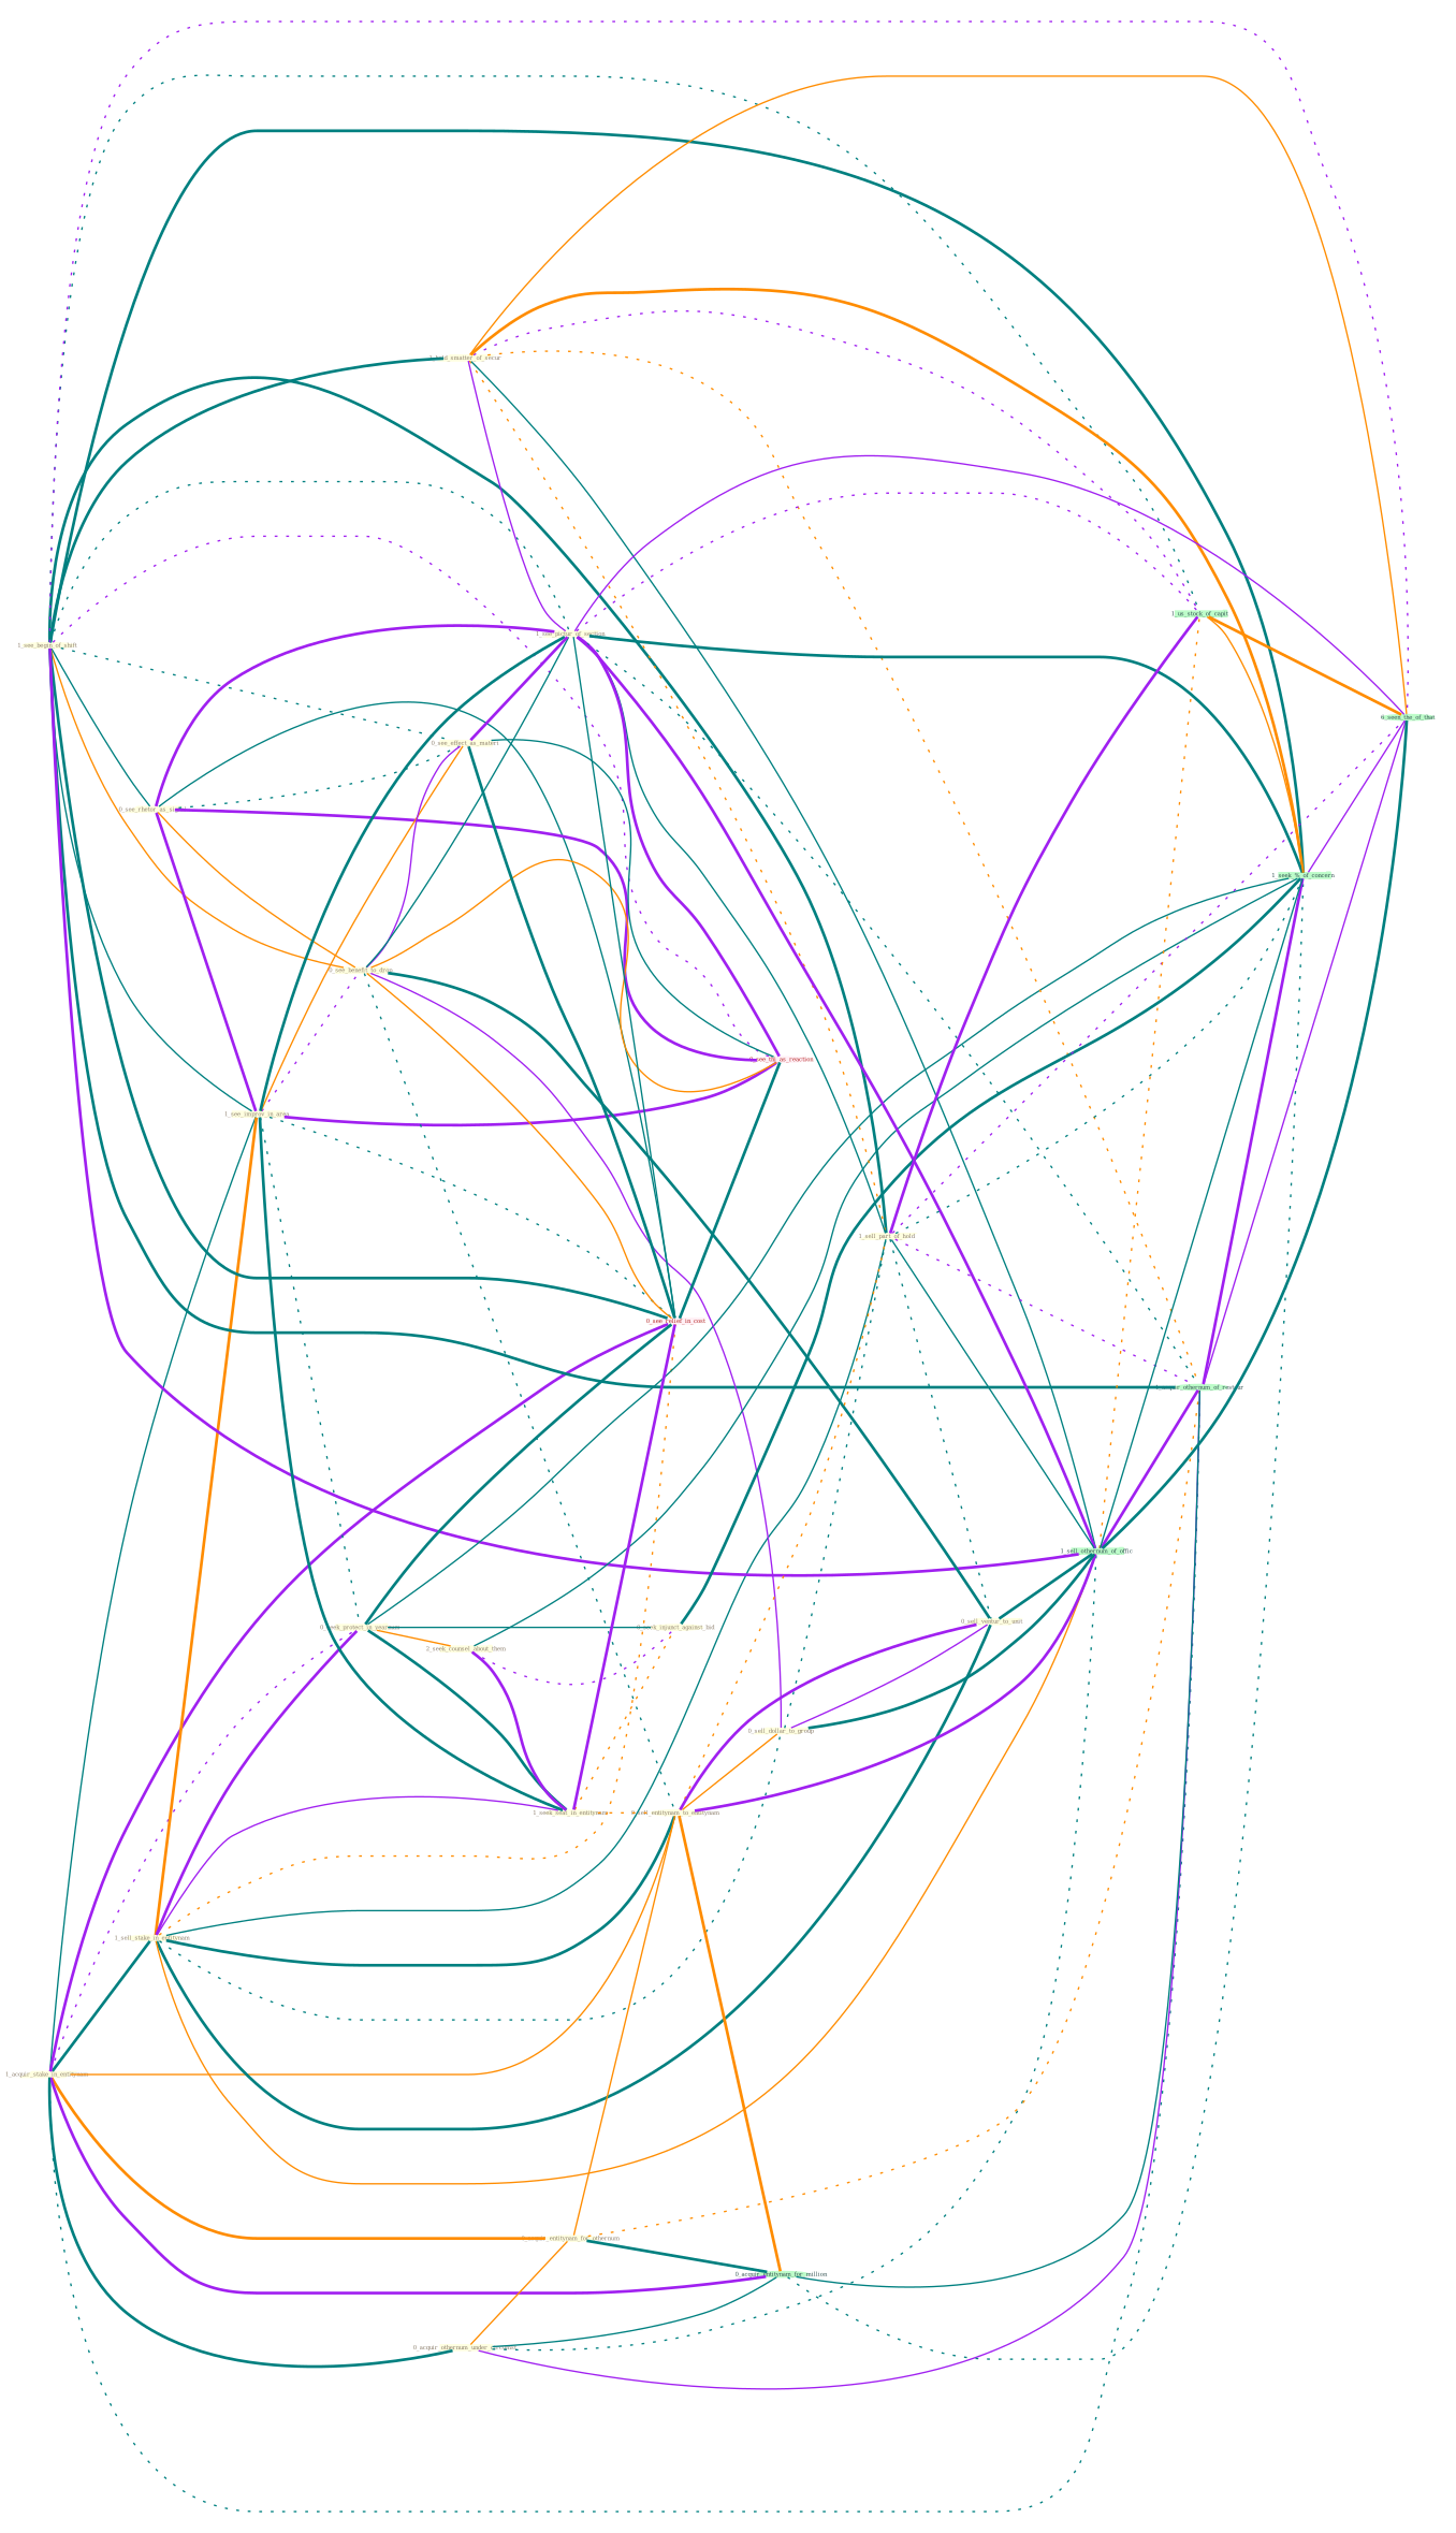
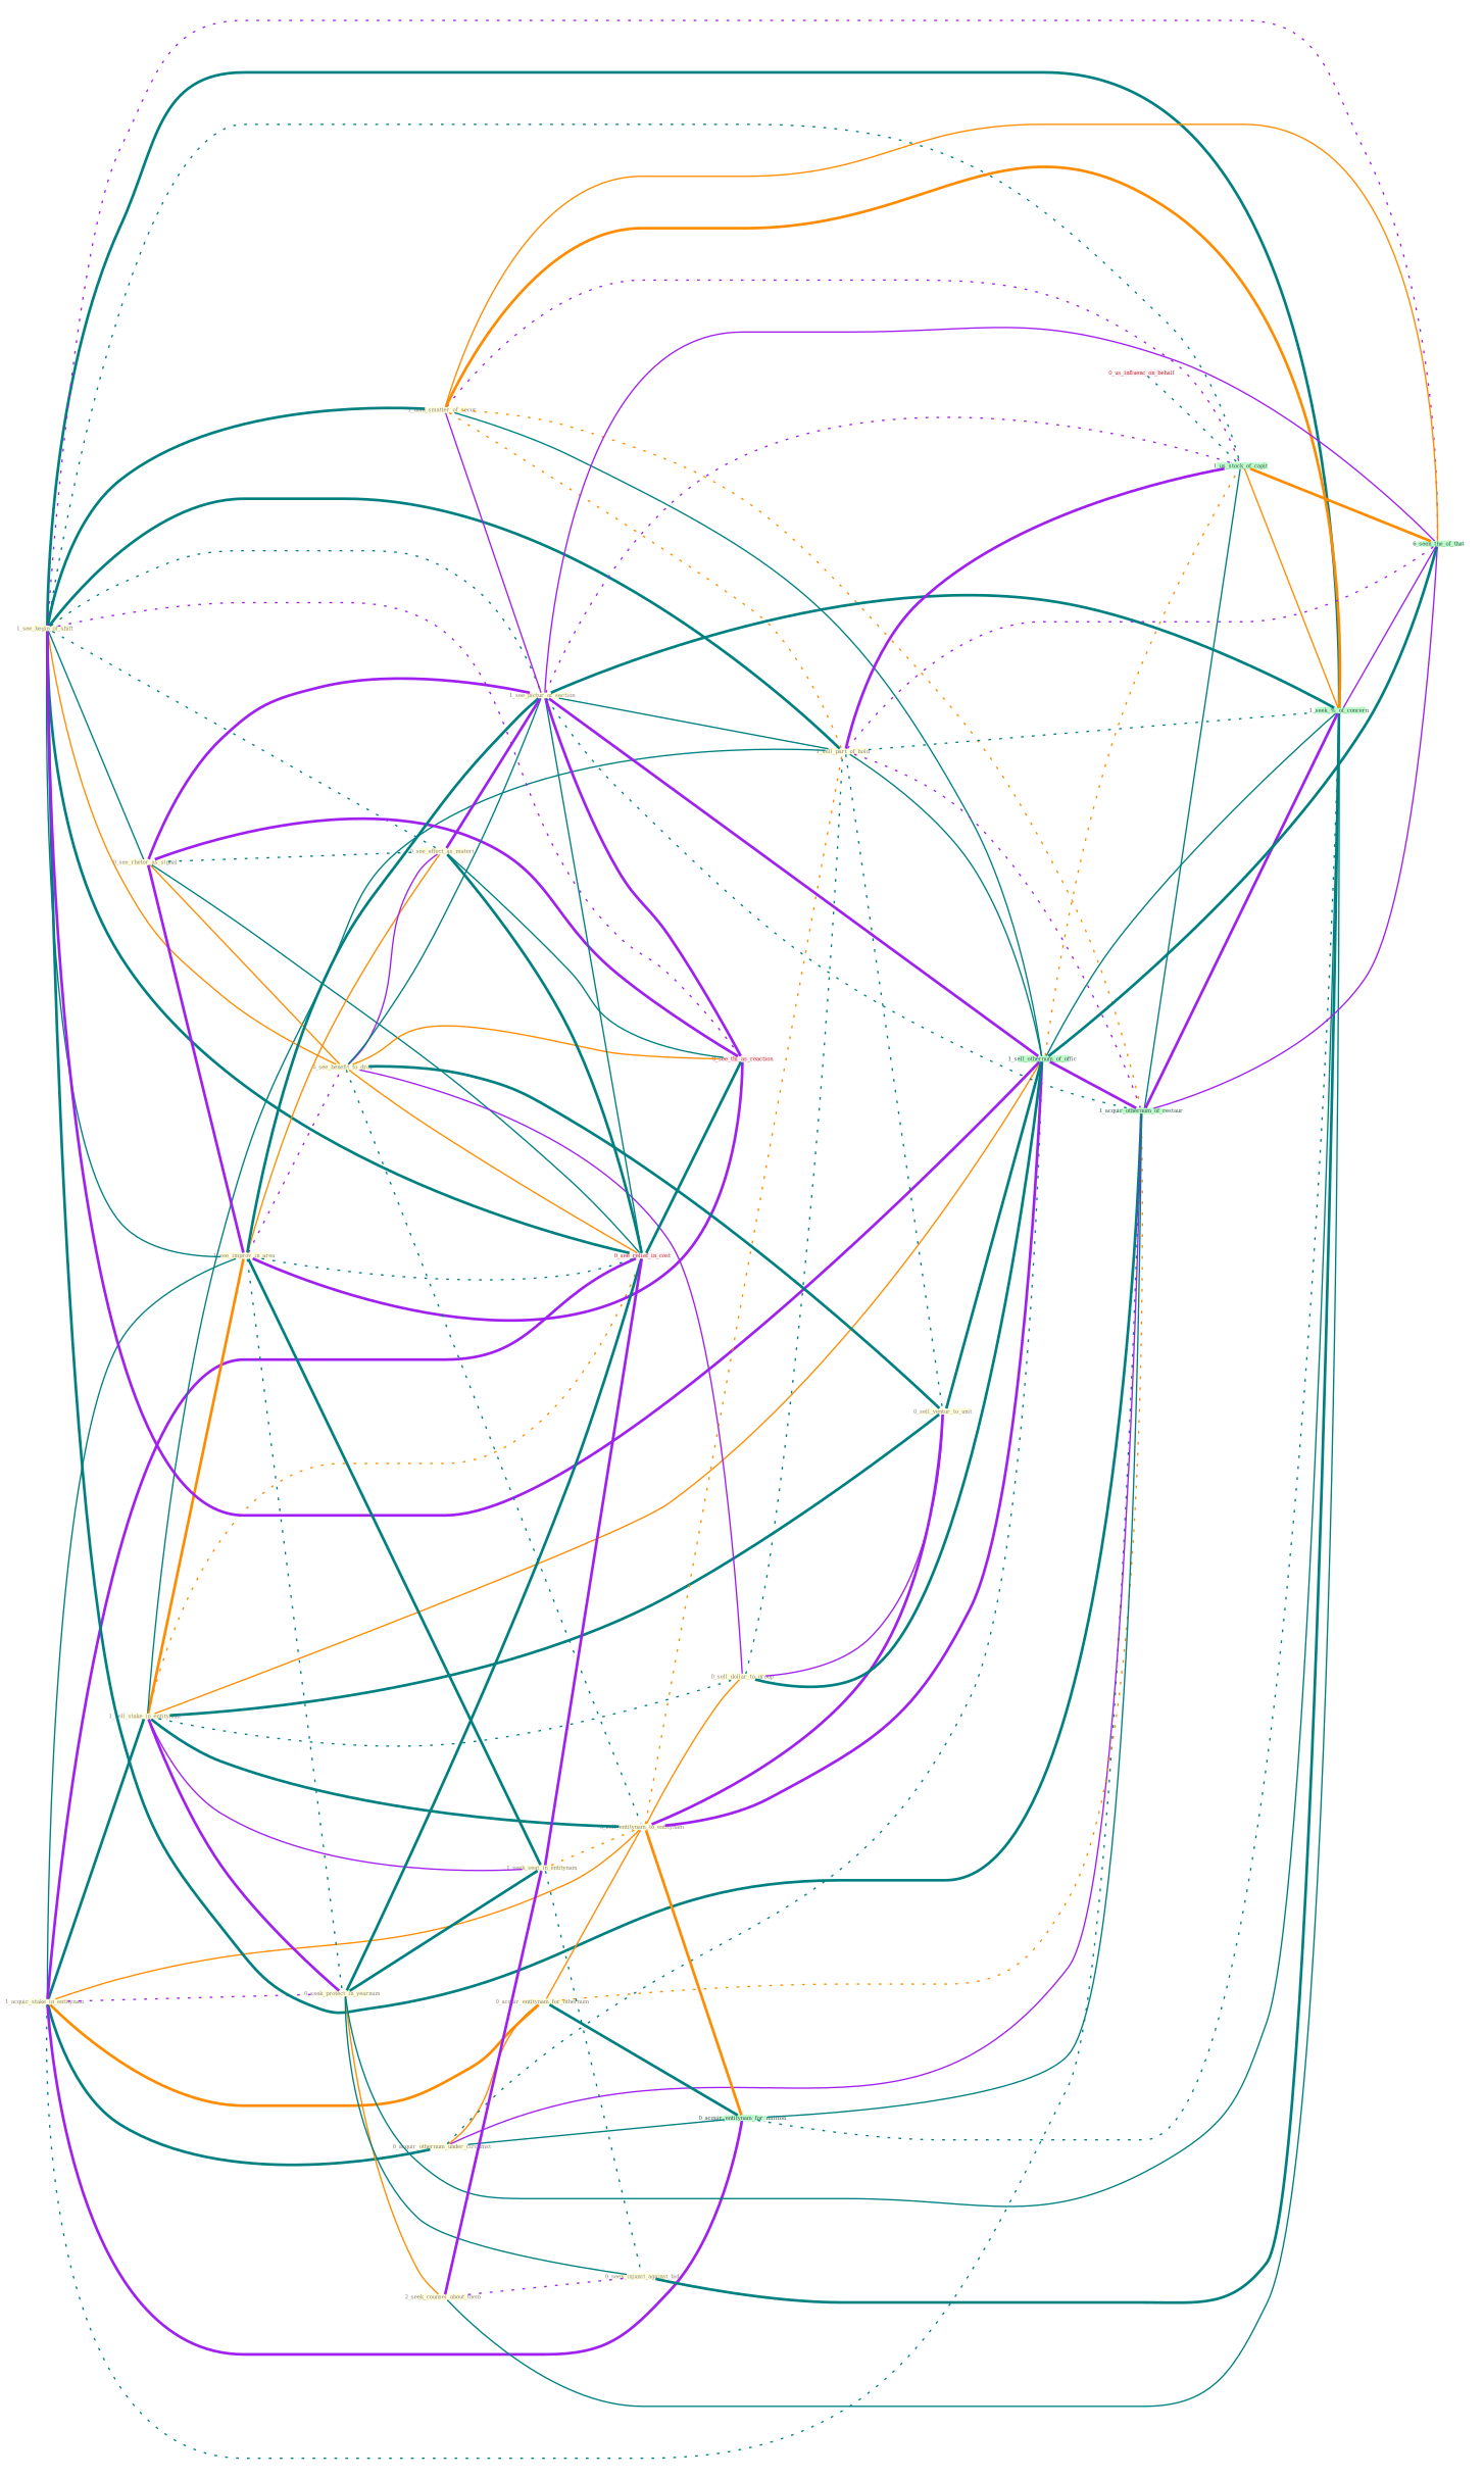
  graph {
    rankdir=LR
    node [color="#ffffe0" fixedsize=true fontcolor="#8b7d6b" fontsize=4 shape=ellipse style=filled]
    edge [color=teal style=bold w=1]
    "1_acquir_stake_in_entitynam " [height=.06 shape=parallelogram width=.5]
    "1_sell_stake_in_entitynam " [height=.06 width=.5]
    "1_see_begin_of_shift " [height=.06 width=.5]
    "0_see_rhetor_as_signal " [height=.06 shape=parallelogram width=.5]
    "1_see_improv_in_area " [height=.06 shape=box width=.5]
    "0_acquir_othernum_under_circumst " [height=.06 shape=box width=.5]
    "0_acquir_entitynam_for_othernum " [height=.06 width=.5]
    "0_seek_protect_in_yearnum " [height=.06 shape=folder width=.5]
    "0_see_benefit_to_drop " [height=.06 shape=box width=.5]
    n10 [height=.06 label="2_seek_counsel_about_them" shape=folder width=.5]
    "1_seek_seat_in_entitynam " [height=.06 width=.5]
    "1_hold_smatter_of_secur " [height=.06 shape=parallelogram width=.5]
    "0_see_effect_as_materi " [height=.06 shape=box width=.5]
    "1_see_pictur_of_section " [height=.06 shape=parallelogram width=.5]
    "0_sell_entitynam_to_entitynam " [height=.06 width=.5]
    "0_seek_injunct_against_bid " [height=.06 width=.5]
    "0_sell_dollar_to_group " [height=.06 shape=parallelogram width=.5]
    "1_sell_part_of_hold " [height=.06 shape=parallelogram width=.5]
    "0_sell_ventur_to_unit " [height=.06 shape=parallelogram width=.5]
+   "0_us_influenc_on_behalf " [color="#fff0f5" fontcolor="#b22222" height=.06 shape=parallelogram width=.5]
    "0_see_relief_in_cost " [color="#fff0f5" fontcolor="#b22222" height=.06 shape=parallelogram width=.5]
    "0_see_thi_as_reaction " [color="#fff0f5" fontcolor="#b22222" height=.06 width=.5]
    "0_acquir_entitynam_for_million " [color="#BDFCC9" fontcolor="#2f4f4f" height=.06 width=.5]
    "1_acquir_othernum_of_restaur " [color="#BDFCC9" fontcolor="#2f4f4f" height=.06 width=.5]
    "1_sell_othernum_of_offic " [color="#BDFCC9" fontcolor="#2f4f4f" height=.06 shape=folder width=.5]
    "1_us_stock_of_capit " [color="#BDFCC9" fontcolor="#2f4f4f" height=.06 shape=folder width=.5]
    "1_seek_%_of_concern " [color="#BDFCC9" fontcolor="#2f4f4f" height=.06 shape=folder width=.5]
    n28 [color="#BDFCC9" fontcolor="#2f4f4f" height=.06 label="6_seen_the_of_that" width=.5]
    subgraph sub_1 {
      "1_acquir_stake_in_entitynam "
      "1_sell_stake_in_entitynam "
      "1_see_begin_of_shift "
      "0_see_rhetor_as_signal "
      "1_see_improv_in_area "
      "0_acquir_othernum_under_circumst "
      "0_acquir_entitynam_for_othernum "
      "0_seek_protect_in_yearnum "
      "0_see_benefit_to_drop "
      n10
      "1_seek_seat_in_entitynam "
      "1_hold_smatter_of_secur "
      "0_see_effect_as_materi "
      "1_see_pictur_of_section "
      "0_sell_entitynam_to_entitynam "
      "0_seek_injunct_against_bid "
      "0_sell_dollar_to_group "
      "1_sell_part_of_hold "
      "0_sell_ventur_to_unit "
    }
    subgraph sub_2 {
+     "0_us_influenc_on_behalf "
      "0_see_relief_in_cost "
      "0_see_thi_as_reaction "
    }
    "1_acquir_stake_in_entitynam " -- "1_sell_stake_in_entitynam " [w=3]
    "1_acquir_stake_in_entitynam " -- "1_see_improv_in_area " [style=solid]
    "1_acquir_stake_in_entitynam " -- "0_acquir_othernum_under_circumst "
    "1_acquir_stake_in_entitynam " -- "0_acquir_entitynam_for_othernum " [color=darkorange]
    "1_acquir_stake_in_entitynam " -- "0_seek_protect_in_yearnum " [color=purple style=dotted]
    "1_acquir_stake_in_entitynam " -- "0_sell_entitynam_to_entitynam " [color=darkorange style=solid]
    "1_acquir_stake_in_entitynam " -- "0_see_relief_in_cost " [color=purple]
    "1_acquir_stake_in_entitynam " -- "0_acquir_entitynam_for_million " [color=purple]
    "1_acquir_stake_in_entitynam " -- "1_acquir_othernum_of_restaur " [style=dotted]
    "1_sell_stake_in_entitynam " -- "1_see_improv_in_area " [color=darkorange]
    "1_sell_stake_in_entitynam " -- "0_seek_protect_in_yearnum " [color=purple]
    "1_sell_stake_in_entitynam " -- "1_seek_seat_in_entitynam " [color=purple style=solid w=2]
    "1_sell_stake_in_entitynam " -- "0_sell_entitynam_to_entitynam " [w=2]
    "1_sell_stake_in_entitynam " -- "0_sell_dollar_to_group " [style=dotted]
    "1_sell_stake_in_entitynam " -- "1_sell_part_of_hold " [style=solid]
    "1_sell_stake_in_entitynam " -- "0_sell_ventur_to_unit "
    "1_sell_stake_in_entitynam " -- "0_see_relief_in_cost " [color=darkorange style=dotted]
    "1_sell_stake_in_entitynam " -- "1_sell_othernum_of_offic " [color=darkorange style=solid]
    "1_see_begin_of_shift " -- "0_see_rhetor_as_signal " [style=solid]
    "1_see_begin_of_shift " -- "1_see_improv_in_area " [style=solid]
    "1_see_begin_of_shift " -- "0_see_benefit_to_drop " [color=darkorange style=solid]
    "1_see_begin_of_shift " -- "1_hold_smatter_of_secur "
    "1_see_begin_of_shift " -- "0_see_effect_as_materi " [style=dotted]
    "1_see_begin_of_shift " -- "1_see_pictur_of_section " [style=dotted w=2]
    "1_see_begin_of_shift " -- "1_sell_part_of_hold "
    "1_see_begin_of_shift " -- "0_see_relief_in_cost "
    "1_see_begin_of_shift " -- "0_see_thi_as_reaction " [color=purple style=dotted]
    "1_see_begin_of_shift " -- "1_acquir_othernum_of_restaur "
    "1_see_begin_of_shift " -- "1_sell_othernum_of_offic " [color=purple]
    "1_see_begin_of_shift " -- "1_us_stock_of_capit " [style=dotted]
    "1_see_begin_of_shift " -- "1_seek_%_of_concern "
    "1_see_begin_of_shift " -- n28 [color=purple style=dotted]
    "0_see_rhetor_as_signal " -- "1_see_improv_in_area " [color=purple]
    "0_see_rhetor_as_signal " -- "0_see_benefit_to_drop " [color=darkorange style=solid]
    "0_see_rhetor_as_signal " -- "0_see_effect_as_materi " [style=dotted w=2]
    "0_see_rhetor_as_signal " -- "1_see_pictur_of_section " [color=purple]
    "0_see_rhetor_as_signal " -- "0_see_relief_in_cost " [style=solid]
    "0_see_rhetor_as_signal " -- "0_see_thi_as_reaction " [color=purple w=2]
    "1_see_improv_in_area " -- "0_seek_protect_in_yearnum " [style=dotted]
    "1_see_improv_in_area " -- "0_see_benefit_to_drop " [color=purple style=dotted]
    "1_see_improv_in_area " -- "1_seek_seat_in_entitynam "
    "1_see_improv_in_area " -- "0_see_effect_as_materi " [color=darkorange style=solid]
    "1_see_improv_in_area " -- "1_see_pictur_of_section "
    "1_see_improv_in_area " -- "0_see_relief_in_cost " [style=dotted w=2]
    "1_see_improv_in_area " -- "0_see_thi_as_reaction " [color=purple]
    "0_acquir_othernum_under_circumst " -- "0_acquir_entitynam_for_othernum " [color=darkorange style=solid]
    "0_acquir_othernum_under_circumst " -- "0_acquir_entitynam_for_million " [style=solid]
    "0_acquir_othernum_under_circumst " -- "1_acquir_othernum_of_restaur " [color=purple style=solid w=2]
    "0_acquir_othernum_under_circumst " -- "1_sell_othernum_of_offic " [style=dotted]
    "0_acquir_entitynam_for_othernum " -- "0_sell_entitynam_to_entitynam " [color=darkorange style=solid]
    "0_acquir_entitynam_for_othernum " -- "0_acquir_entitynam_for_million " [w=3]
    "0_acquir_entitynam_for_othernum " -- "1_acquir_othernum_of_restaur " [color=darkorange style=dotted]
    "0_seek_protect_in_yearnum " -- n10 [color=darkorange style=solid]
    "0_seek_protect_in_yearnum " -- "1_seek_seat_in_entitynam " [w=2]
    "0_seek_protect_in_yearnum " -- "0_seek_injunct_against_bid " [style=solid]
    "0_seek_protect_in_yearnum " -- "0_see_relief_in_cost "
    "0_seek_protect_in_yearnum " -- "1_seek_%_of_concern " [style=solid]
    "0_see_benefit_to_drop " -- "0_see_effect_as_materi " [color=purple style=solid]
    "0_see_benefit_to_drop " -- "1_see_pictur_of_section " [style=solid]
    "0_see_benefit_to_drop " -- "0_sell_entitynam_to_entitynam " [style=dotted]
    "0_see_benefit_to_drop " -- "0_sell_dollar_to_group " [color=purple style=solid]
    "0_see_benefit_to_drop " -- "0_sell_ventur_to_unit "
    "0_see_benefit_to_drop " -- "0_see_relief_in_cost " [color=darkorange style=solid]
    "0_see_benefit_to_drop " -- "0_see_thi_as_reaction " [color=darkorange style=solid]
    n10 -- "1_seek_seat_in_entitynam " [color=purple]
    n10 -- "0_seek_injunct_against_bid " [color=purple style=dotted]
    n10 -- "1_seek_%_of_concern " [style=solid]
    "1_seek_seat_in_entitynam " -- "0_sell_entitynam_to_entitynam " [color=darkorange style=dotted]
-   "1_seek_seat_in_entitynam " -- "0_seek_injunct_against_bid " [color=darkorange style=dotted]
+   "1_seek_seat_in_entitynam " -- "0_seek_injunct_against_bid " [style=dotted]
    "1_seek_seat_in_entitynam " -- "0_see_relief_in_cost " [color=purple]
    "1_hold_smatter_of_secur " -- "1_see_pictur_of_section " [color=purple style=solid]
    "1_hold_smatter_of_secur " -- "1_sell_part_of_hold " [color=darkorange style=dotted]
    "1_hold_smatter_of_secur " -- "1_acquir_othernum_of_restaur " [color=darkorange style=dotted]
    "1_hold_smatter_of_secur " -- "1_sell_othernum_of_offic " [style=solid]
    "1_hold_smatter_of_secur " -- "1_us_stock_of_capit " [color=purple style=dotted]
    "1_hold_smatter_of_secur " -- "1_seek_%_of_concern " [color=darkorange]
    "1_hold_smatter_of_secur " -- n28 [color=darkorange style=solid]
    "0_see_effect_as_materi " -- "1_see_pictur_of_section " [color=purple]
    "0_see_effect_as_materi " -- "0_see_relief_in_cost "
    "0_see_effect_as_materi " -- "0_see_thi_as_reaction " [style=solid w=2]
    "1_see_pictur_of_section " -- "1_sell_part_of_hold " [style=solid]
    "1_see_pictur_of_section " -- "0_see_relief_in_cost " [style=solid]
    "1_see_pictur_of_section " -- "0_see_thi_as_reaction " [color=purple]
    "1_see_pictur_of_section " -- "1_acquir_othernum_of_restaur " [style=dotted]
    "1_see_pictur_of_section " -- "1_sell_othernum_of_offic " [color=purple]
    "1_see_pictur_of_section " -- "1_us_stock_of_capit " [color=purple style=dotted]
    "1_see_pictur_of_section " -- "1_seek_%_of_concern "
    "1_see_pictur_of_section " -- n28 [color=purple style=solid]
    "0_sell_entitynam_to_entitynam " -- "0_sell_dollar_to_group " [color=darkorange style=solid w=2]
    "0_sell_entitynam_to_entitynam " -- "1_sell_part_of_hold " [color=darkorange style=dotted]
    "0_sell_entitynam_to_entitynam " -- "0_sell_ventur_to_unit " [color=purple w=2]
    "0_sell_entitynam_to_entitynam " -- "0_acquir_entitynam_for_million " [color=darkorange]
    "0_sell_entitynam_to_entitynam " -- "1_sell_othernum_of_offic " [color=purple]
    "0_seek_injunct_against_bid " -- "1_seek_%_of_concern "
    "0_sell_dollar_to_group " -- "1_sell_part_of_hold " [style=dotted]
    "0_sell_dollar_to_group " -- "0_sell_ventur_to_unit " [color=purple style=solid w=2]
    "0_sell_dollar_to_group " -- "1_sell_othernum_of_offic "
    "1_sell_part_of_hold " -- "0_sell_ventur_to_unit " [style=dotted]
    "1_sell_part_of_hold " -- "1_acquir_othernum_of_restaur " [color=purple style=dotted]
    "1_sell_part_of_hold " -- "1_sell_othernum_of_offic " [style=solid w=2]
    "1_sell_part_of_hold " -- "1_us_stock_of_capit " [color=purple]
    "1_sell_part_of_hold " -- "1_seek_%_of_concern " [style=dotted]
    "1_sell_part_of_hold " -- n28 [color=purple style=dotted]
    "0_sell_ventur_to_unit " -- "1_sell_othernum_of_offic "
+   "0_us_influenc_on_behalf " -- "1_us_stock_of_capit " [style=dotted]
    "0_see_relief_in_cost " -- "0_see_thi_as_reaction "
    "0_acquir_entitynam_for_million " -- "1_acquir_othernum_of_restaur " [style=solid]
    "0_acquir_entitynam_for_million " -- "1_seek_%_of_concern " [style=dotted]
+   "1_acquir_othernum_of_restaur " -- "1_us_stock_of_capit " [style=solid]
    "1_acquir_othernum_of_restaur " -- "1_seek_%_of_concern " [color=purple]
    "1_acquir_othernum_of_restaur " -- n28 [color=purple style=solid]
    "1_sell_othernum_of_offic " -- "1_acquir_othernum_of_restaur " [color=purple w=2]
    "1_sell_othernum_of_offic " -- "1_us_stock_of_capit " [color=darkorange style=dotted]
    "1_sell_othernum_of_offic " -- "1_seek_%_of_concern " [style=solid]
    "1_sell_othernum_of_offic " -- n28
    "1_us_stock_of_capit " -- "1_seek_%_of_concern " [color=darkorange style=solid]
    "1_us_stock_of_capit " -- n28 [color=darkorange]
    "1_seek_%_of_concern " -- n28 [color=purple style=solid]
  }
